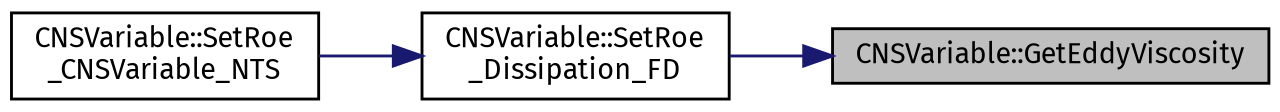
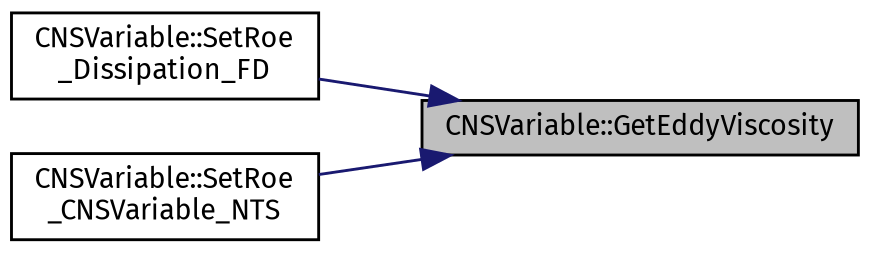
  digraph {
    fontname="Fira Sans"
    rankdir=RL
    node [color=black fillcolor=white fontname="Fira Sans" fontsize=10 shape=record style=filled]
    edge [color=midnightblue dir=back fontname="Fira Sans" fontsize=10 labelfontname=Helvetica labelfontsize=10 style=solid]
    n1 [fillcolor=grey75 fontcolor=black height=0.2 label="CNSVariable::GetEddyViscosity" width=0.4]
    n2 [height=0.2 label="CNSVariable::SetRoe\l_Dissipation_FD" width=0.4]
    n3 [height=0.2 label="CNSVariable::SetRoe\l_CNSVariable_NTS" width=0.4]
    n1 -> n2
-   n2 -> n3
+   n1 -> n3
  }
